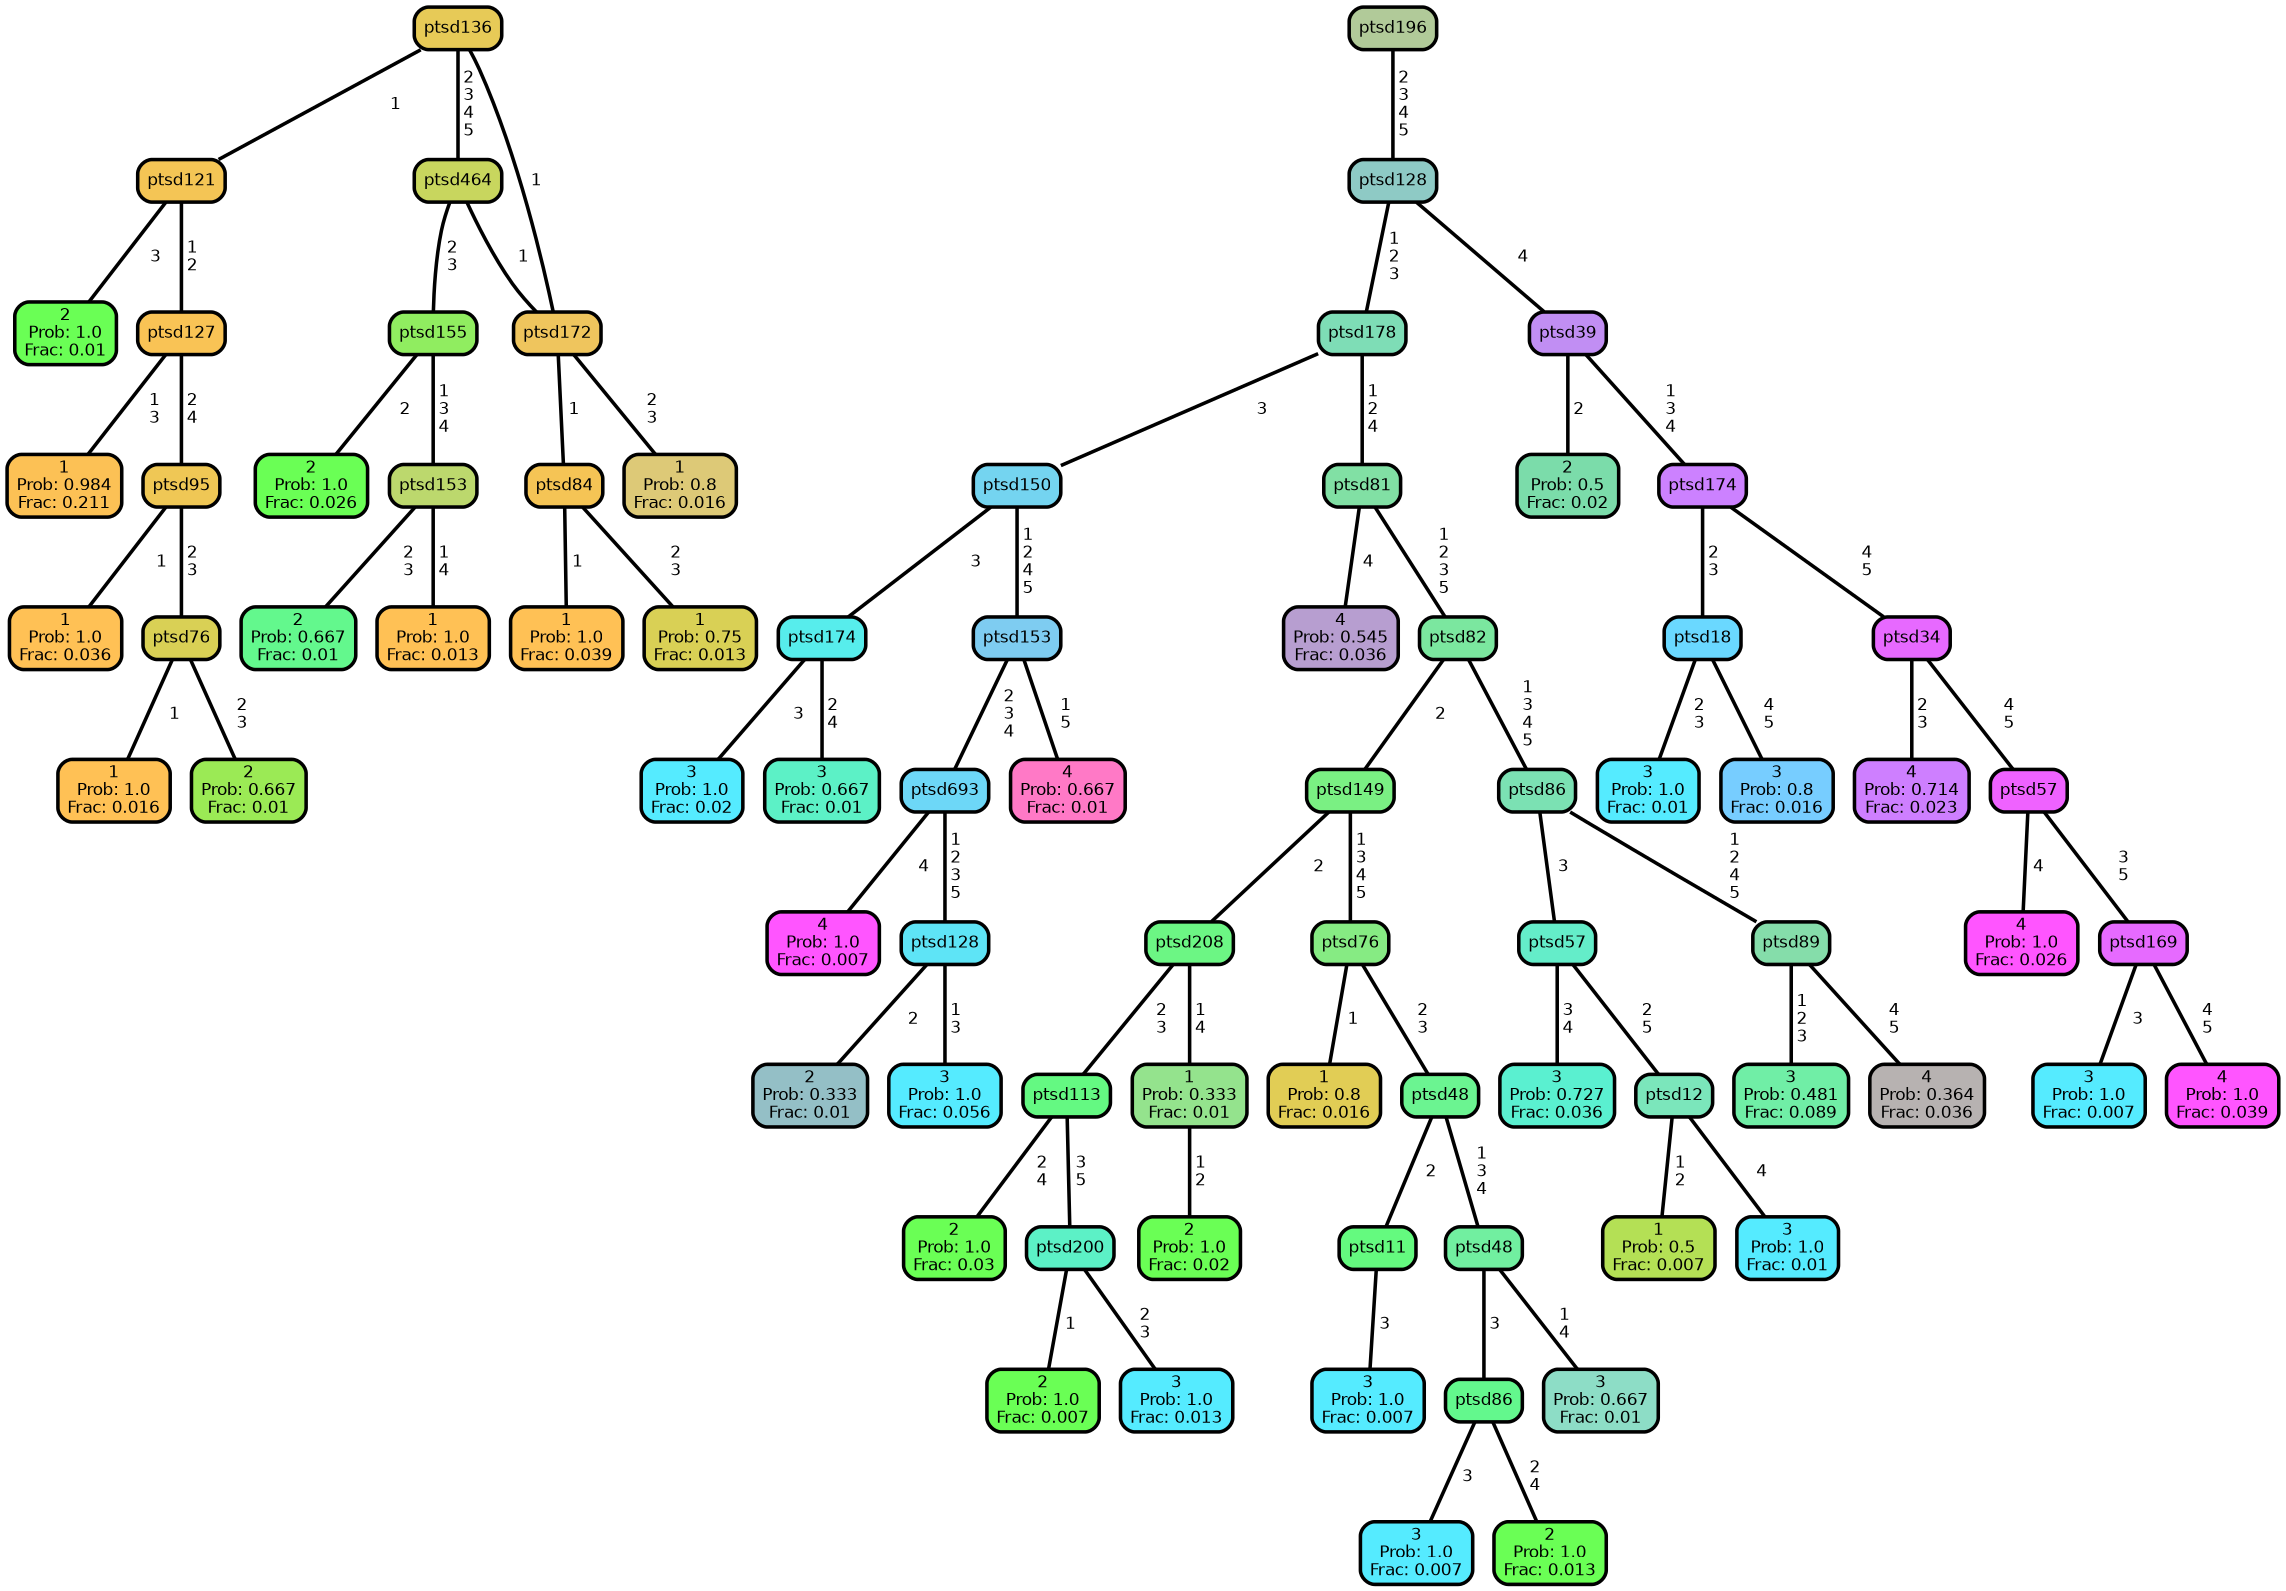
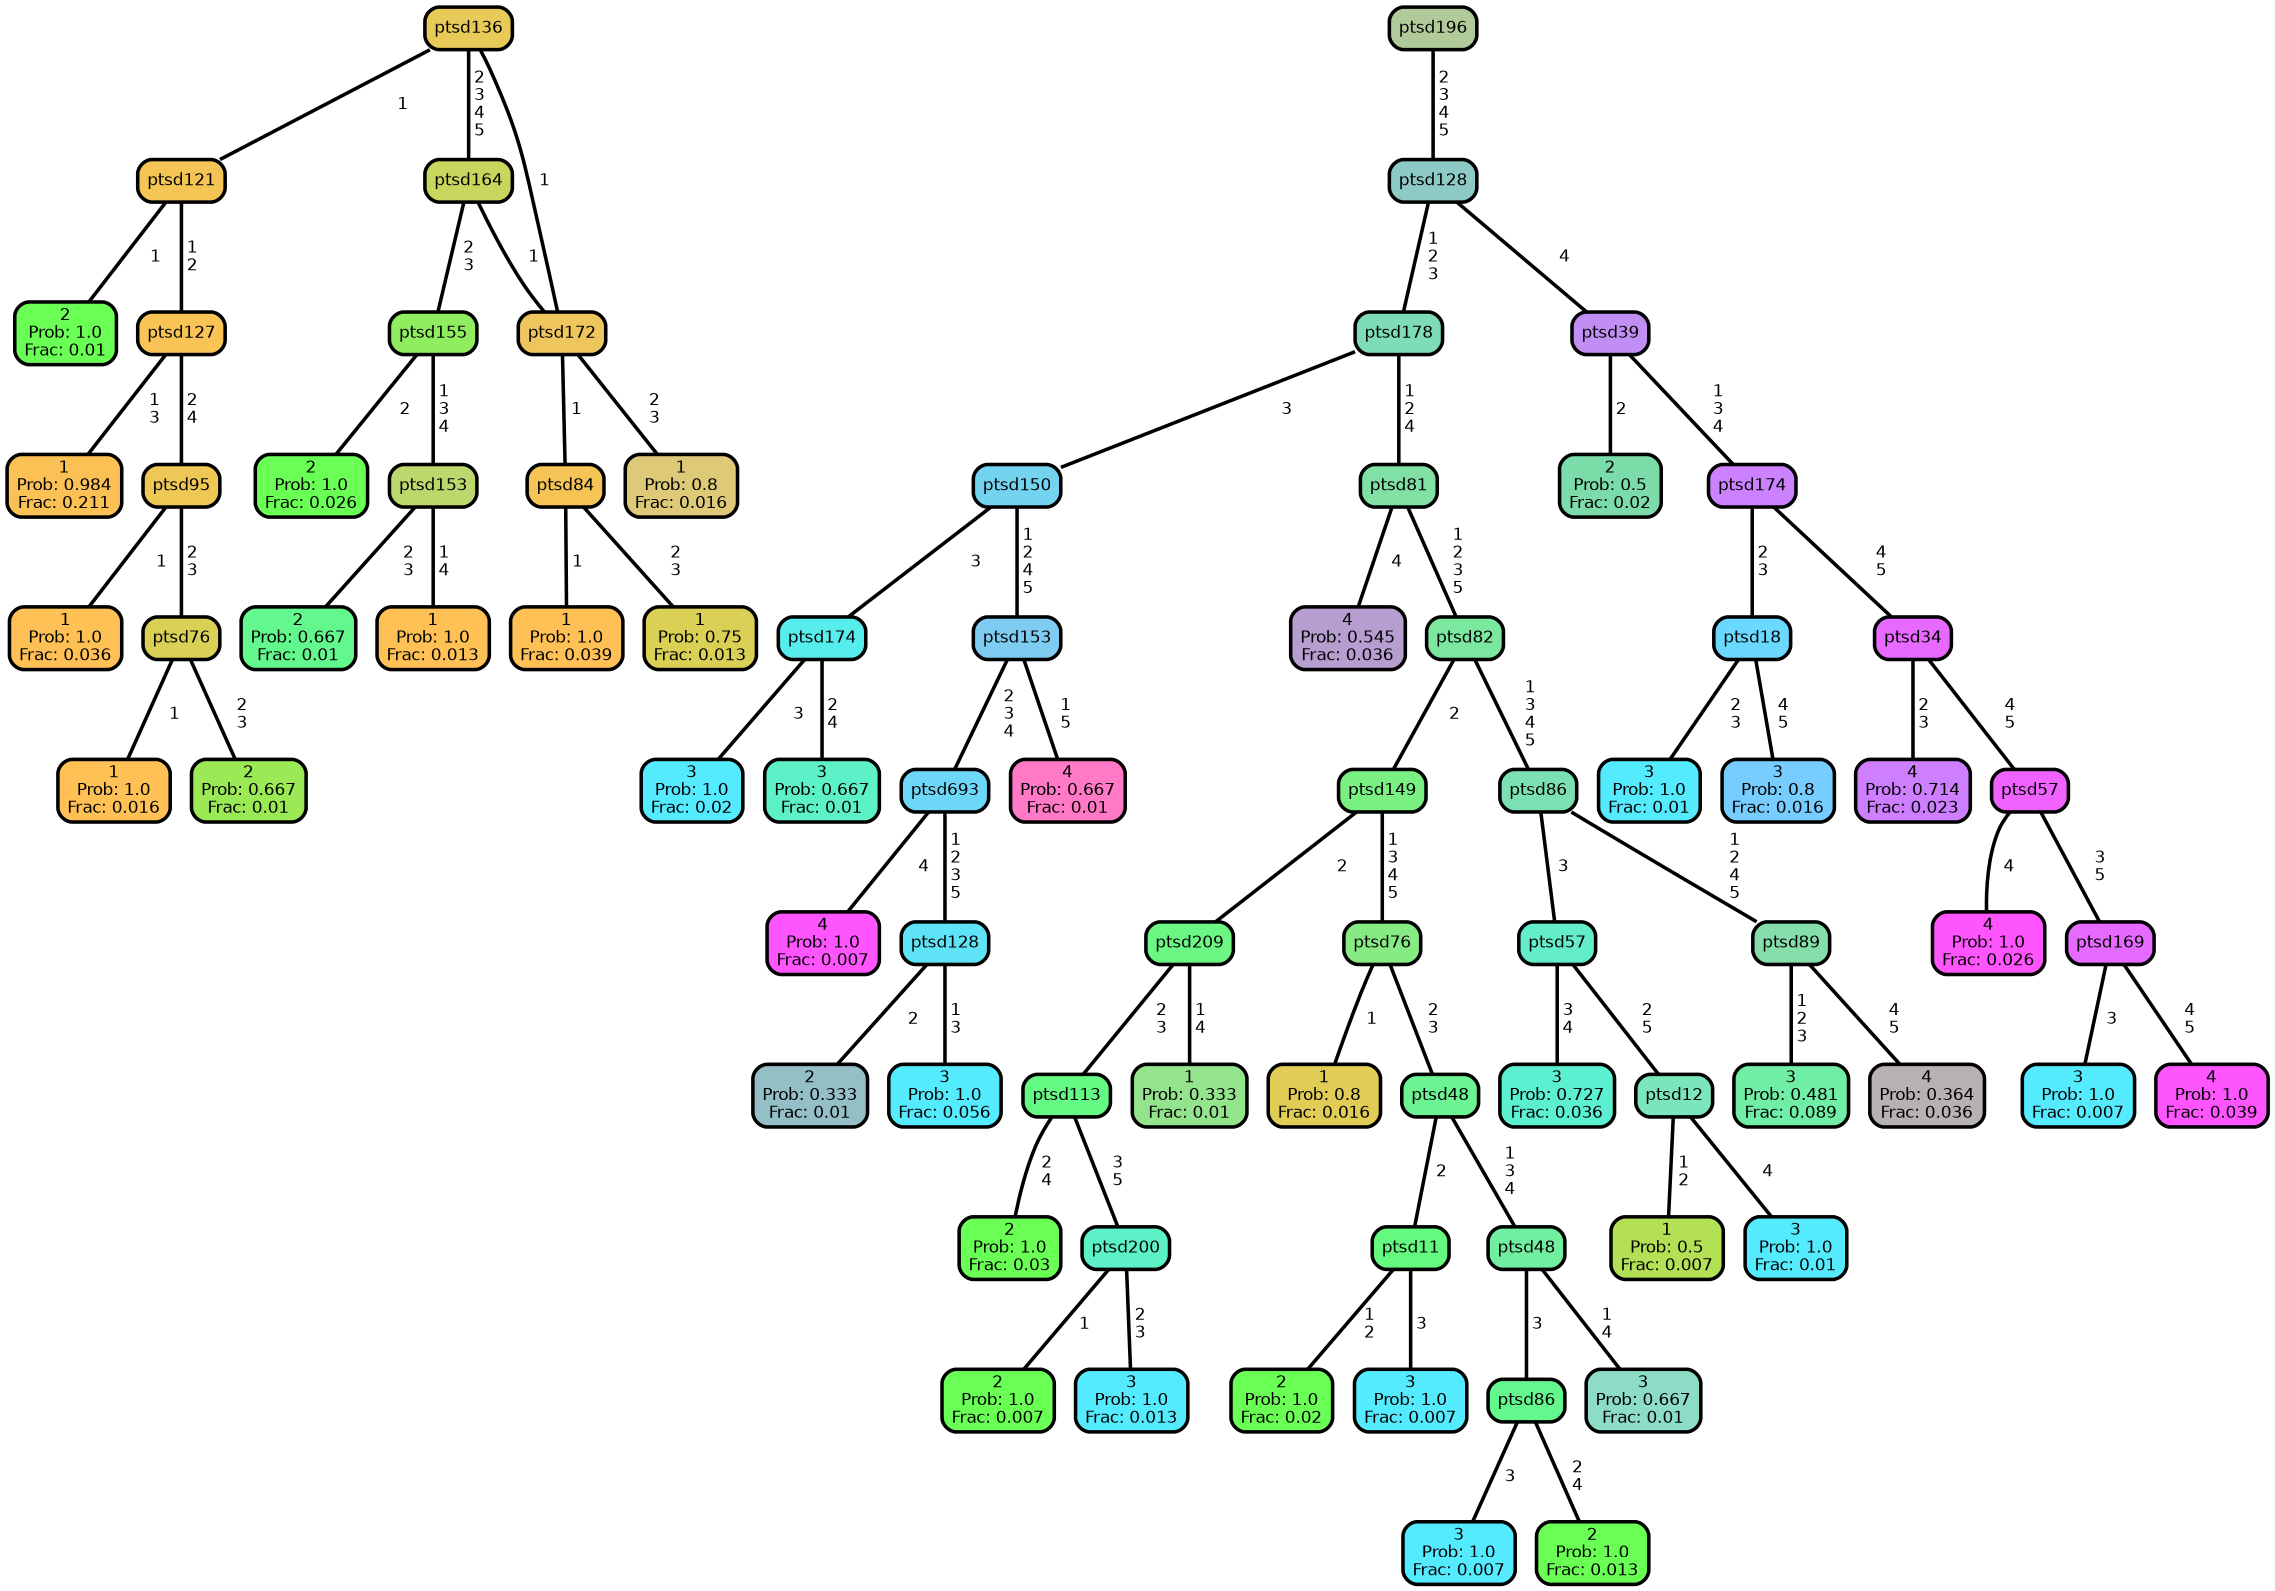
  graph {
    ranksep="0 equally"
    splines=straight
    node [color=black fillcolor="#55ebff" fontcolor=black fontname=helvetica penwidth=3 shape=box style="filled, rounded"]
    edge [color=black fontname=helvetica penwidth=3]
    n1 [fillcolor="#fcc155" label="1\nProb: 0.984\nFrac: 0.211"]
    n2 [fillcolor="#f9c355" label=ptsd127]
    n3 [fillcolor="#efc755" label=ptsd95]
    n4 [fillcolor="#ffc155" label="1\nProb: 1.0\nFrac: 0.036"]
    n5 [fillcolor="#d9d055" label=ptsd76]
    n6 [fillcolor="#ffc155" label="1\nProb: 1.0\nFrac: 0.016"]
    n7 [fillcolor="#9bea55" label="2\nProb: 0.667\nFrac: 0.01"]
    n8 [fillcolor="#f4c555" label=ptsd121]
    n9 [fillcolor="#6aff55" label="2\nProb: 1.0\nFrac: 0.01"]
    n10 [fillcolor="#e7ca57" label=ptsd136]
-   n11 [fillcolor="#c8d65e" label=ptsd464]
+   n11 [fillcolor="#c8d65e" label=ptsd164]
    n12 [fillcolor="#efc55d" label=ptsd172]
    n13 [fillcolor="#90ed60" label=ptsd155]
    n14 [fillcolor="#ffc155" label="1\nProb: 1.0\nFrac: 0.039"]
    n15 [fillcolor="#f5c455" label=ptsd84]
    n16 [fillcolor="#d9d055" label="1\nProb: 0.75\nFrac: 0.013"]
    n17 [fillcolor="#ddc977" label="1\nProb: 0.8\nFrac: 0.016"]
    n18 [fillcolor="#6aff55" label="2\nProb: 1.0\nFrac: 0.026"]
    n19 [fillcolor="#bcd86d" label=ptsd153]
    n20 [fillcolor="#63f88d" label="2\nProb: 0.667\nFrac: 0.01"]
    n21 [fillcolor="#ffc155" label="1\nProb: 1.0\nFrac: 0.013"]
    n22 [fillcolor="#b1ca99" label=ptsd196]
    n23 [fillcolor="#8ecac5" label=ptsd128]
    n24 [fillcolor="#7eddb6" label=ptsd178]
    n25 [fillcolor="#c18ef3" label=ptsd39]
    n26 [label="3\nProb: 1.0\nFrac: 0.02"]
    n27 [fillcolor="#57edec" label=ptsd174]
    n28 [fillcolor="#5cf1c6" label="3\nProb: 0.667\nFrac: 0.01"]
    n29 [fillcolor="#74d4f0" label=ptsd150]
    n30 [fillcolor="#7eccf1" label=ptsd153]
    n31 [fillcolor="#6dd7f7" label=ptsd693]
    n32 [fillcolor="#ff79c6" label="4\nProb: 0.667\nFrac: 0.01"]
    n33 [fillcolor="#ff55ff" label="4\nProb: 1.0\nFrac: 0.007"]
    n34 [fillcolor="#5ee4f6" label=ptsd128]
    n35 [fillcolor="#94bfc6" label="2\nProb: 0.333\nFrac: 0.01"]
    n36 [label="3\nProb: 1.0\nFrac: 0.056"]
    n37 [fillcolor="#81e0a4" label=ptsd81]
    n38 [fillcolor="#b79ed0" label="4\nProb: 0.545\nFrac: 0.036"]
    n39 [fillcolor="#7be79f" label=ptsd82]
    n40 [fillcolor="#7af083" label=ptsd149]
    n41 [fillcolor="#7be1b3" label=ptsd86]
    n42 [fillcolor="#6aff55" label="2\nProb: 1.0\nFrac: 0.03"]
    n43 [fillcolor="#64f982" label=ptsd113]
    n44 [fillcolor="#5cf1c6" label=ptsd200]
    n45 [fillcolor="#6aff55" label="2\nProb: 1.0\nFrac: 0.007"]
    n46 [label="3\nProb: 1.0\nFrac: 0.013"]
-   n47 [fillcolor="#6cf684" label=ptsd208]
+   n47 [fillcolor="#6cf684" label=ptsd209]
    n48 [fillcolor="#94e38d" label="1\nProb: 0.333\nFrac: 0.01"]
    n49 [fillcolor="#86eb83" label=ptsd76]
    n50 [fillcolor="#e1cd55" label="1\nProb: 0.8\nFrac: 0.016"]
    n51 [fillcolor="#6bf491" label=ptsd48]
    n52 [fillcolor="#64fa7f" label=ptsd11]
    n53 [fillcolor="#71efa0" label=ptsd48]
    n54 [fillcolor="#6aff55" label="2\nProb: 1.0\nFrac: 0.02"]
    n55 [label="3\nProb: 1.0\nFrac: 0.007"]
    n56 [fillcolor="#63f88d" label=ptsd86]
    n57 [fillcolor="#8dddc6" label="3\nProb: 0.667\nFrac: 0.01"]
    n58 [label="3\nProb: 1.0\nFrac: 0.007"]
    n59 [fillcolor="#6aff55" label="2\nProb: 1.0\nFrac: 0.013"]
    n60 [fillcolor="#64edc9" label=ptsd57]
    n61 [fillcolor="#85ddaa" label=ptsd89]
    n62 [fillcolor="#5af0d0" label="3\nProb: 0.727\nFrac: 0.036"]
    n63 [fillcolor="#7be6bb" label=ptsd12]
    n64 [fillcolor="#b4e055" label="1\nProb: 0.5\nFrac: 0.007"]
    n65 [label="3\nProb: 1.0\nFrac: 0.01"]
    n66 [fillcolor="#70eea6" label="3\nProb: 0.481\nFrac: 0.089"]
    n67 [fillcolor="#b7b2b1" label="4\nProb: 0.364\nFrac: 0.036"]
    n68 [fillcolor="#7bdcaa" label="2\nProb: 0.5\nFrac: 0.02"]
    n69 [fillcolor="#cc81ff" label=ptsd174]
    n70 [fillcolor="#6ad8ff" label=ptsd18]
    n71 [fillcolor="#e769ff" label=ptsd34]
    n72 [label="3\nProb: 1.0\nFrac: 0.01"]
    n73 [fillcolor="#77cdff" label="3\nProb: 0.8\nFrac: 0.016"]
    n74 [fillcolor="#ce7fff" label="4\nProb: 0.714\nFrac: 0.023"]
    n75 [fillcolor="#ef62ff" label=ptsd57]
    n76 [fillcolor="#ff55ff" label="4\nProb: 1.0\nFrac: 0.026"]
    n77 [fillcolor="#e66aff" label=ptsd169]
    n78 [label="3\nProb: 1.0\nFrac: 0.007"]
    n79 [fillcolor="#ff55ff" label="4\nProb: 1.0\nFrac: 0.039"]
    subgraph sub_1 {
      rank=same
    }
    n2 -- n1 [label=" 1\n 3"]
    n2 -- n3 [label=" 2\n 4"]
    n3 -- n4 [label=" 1"]
    n3 -- n5 [label=" 2\n 3"]
    n5 -- n6 [label=" 1"]
    n5 -- n7 [label=" 2\n 3"]
    n8 -- n2 [label=" 1\n 2"]
-   n8 -- n9 [label=" 3"]
+   n8 -- n9 [label=" 1"]
    n10 -- n8 [label=" 1"]
    n10 -- n11 [label=" 2\n 3\n 4\n 5"]
    n11 -- n12 [label=" 1"]
    n11 -- n13 [label=" 2\n 3"]
    n12 -- n10 [label=" 1"]
    n12 -- n15 [label=" 1"]
    n12 -- n17 [label=" 2\n 3"]
    n13 -- n18 [label=" 2"]
    n13 -- n19 [label=" 1\n 3\n 4"]
    n15 -- n14 [label=" 1"]
    n15 -- n16 [label=" 2\n 3"]
    n19 -- n20 [label=" 2\n 3"]
    n19 -- n21 [label=" 1\n 4"]
    n22 -- n23 [label=" 2\n 3\n 4\n 5"]
    n23 -- n24 [label=" 1\n 2\n 3"]
    n23 -- n25 [label=" 4"]
    n24 -- n29 [label=" 3"]
    n24 -- n37 [label=" 1\n 2\n 4"]
    n25 -- n68 [label=" 2"]
    n25 -- n69 [label=" 1\n 3\n 4"]
    n27 -- n26 [label=" 3"]
    n27 -- n28 [label=" 2\n 4"]
    n29 -- n27 [label=" 3"]
    n29 -- n30 [label=" 1\n 2\n 4\n 5"]
    n30 -- n31 [label=" 2\n 3\n 4"]
    n30 -- n32 [label=" 1\n 5"]
    n31 -- n33 [label=" 4"]
    n31 -- n34 [label=" 1\n 2\n 3\n 5"]
    n34 -- n35 [label=" 2"]
    n34 -- n36 [label=" 1\n 3"]
    n37 -- n38 [label=" 4"]
    n37 -- n39 [label=" 1\n 2\n 3\n 5"]
    n39 -- n40 [label=" 2"]
    n39 -- n41 [label=" 1\n 3\n 4\n 5"]
    n40 -- n47 [label=" 2"]
    n40 -- n49 [label=" 1\n 3\n 4\n 5"]
    n41 -- n60 [label=" 3"]
    n41 -- n61 [label=" 1\n 2\n 4\n 5"]
    n43 -- n42 [label=" 2\n 4"]
    n43 -- n44 [label=" 3\n 5"]
    n44 -- n45 [label=" 1"]
    n44 -- n46 [label=" 2\n 3"]
    n47 -- n43 [label=" 2\n 3"]
    n47 -- n48 [label=" 1\n 4"]
    n49 -- n50 [label=" 1"]
    n49 -- n51 [label=" 2\n 3"]
    n51 -- n52 [label=" 2"]
    n51 -- n53 [label=" 1\n 3\n 4"]
-   n48 -- n54 [label=" 1\n 2"]
+   n52 -- n54 [label=" 1\n 2"]
    n52 -- n55 [label=" 3"]
    n53 -- n56 [label=" 3"]
    n53 -- n57 [label=" 1\n 4"]
    n56 -- n58 [label=" 3"]
    n56 -- n59 [label=" 2\n 4"]
    n60 -- n62 [label=" 3\n 4"]
    n60 -- n63 [label=" 2\n 5"]
    n61 -- n66 [label=" 1\n 2\n 3"]
    n61 -- n67 [label=" 4\n 5"]
    n63 -- n64 [label=" 1\n 2"]
    n63 -- n65 [label=" 4"]
    n69 -- n70 [label=" 2\n 3"]
    n69 -- n71 [label=" 4\n 5"]
    n70 -- n72 [label=" 2\n 3"]
    n70 -- n73 [label=" 4\n 5"]
    n71 -- n74 [label=" 2\n 3"]
    n71 -- n75 [label=" 4\n 5"]
    n75 -- n76 [label=" 4"]
    n75 -- n77 [label=" 3\n 5"]
    n77 -- n78 [label=" 3"]
    n77 -- n79 [label=" 4\n 5"]
  }
